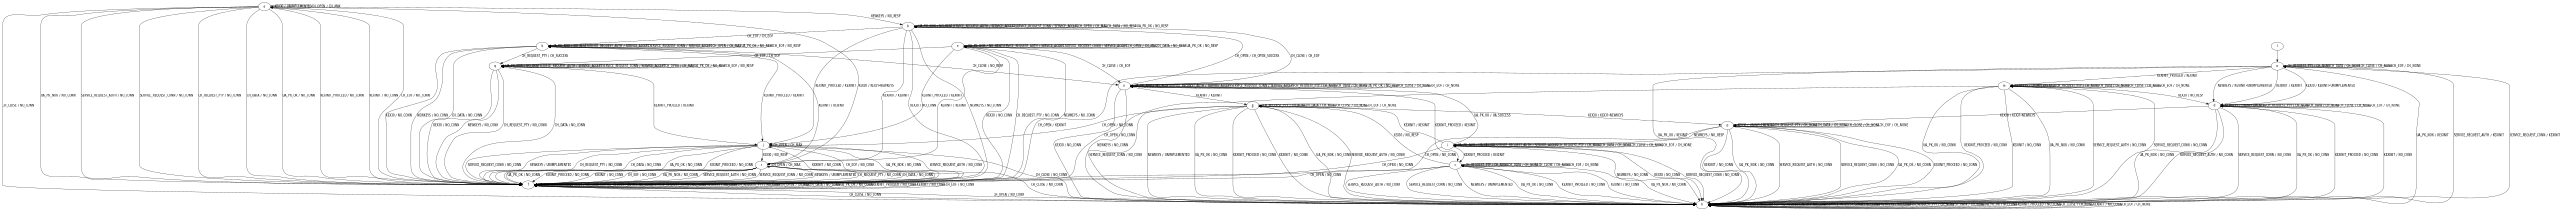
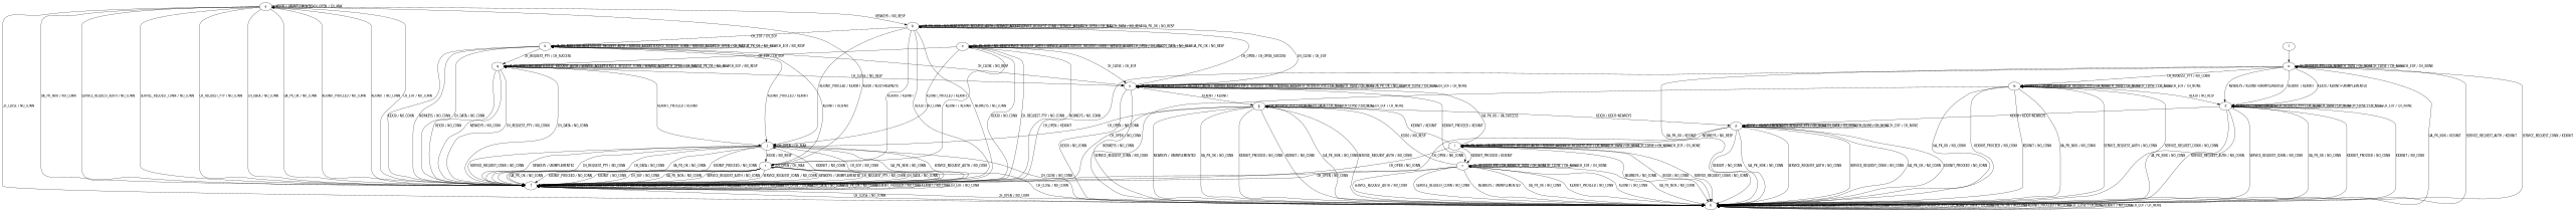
  digraph {
    "Incoming time"=0.0634317398071289
    "Outgoing time"=0.12357378005981445
    Output="{'States': 18, 'Transitions': 222, 'Filename': '../results/ssh/DropBear-DropBear-msat-4.dot'}"
    Reference="{'States': 18, 'Transitions': 222, 'Filename': '../subjects/ssh/DropBear.dot'}"
    Solver=msat
    Updated="{'States': 18, 'Transitions': 222, 'Filename': '../subjects/ssh/DropBear.dot'}"
    "f-measure"=1.0
    fontname="Fira Sans"
    precision=1.0
    recall=1.0
    node [fontname="Fira Sans"]
    edge [fontname="Fira Sans"]
    a
    b
    f
    h
    j
    k
    n
    r
    e
    q
    c
    g
    p
    i
    d
    l
    o
    m
    a -> a [label="KEX30 / UNIMPLEMENTED"]
    a -> a [label="CH_OPEN / CH_MAX"]
    a -> b [label="NEWKEYS / NO_RESP"]
    a -> f [label="UA_PK_NOK / NO_CONN"]
    a -> f [label="SERVICE_REQUEST_AUTH / NO_CONN"]
    a -> f [label="SERVICE_REQUEST_CONN / NO_CONN"]
    a -> f [label="CH_REQUEST_PTY / NO_CONN"]
    a -> f [label="CH_DATA / NO_CONN"]
    a -> f [label="UA_PK_OK / NO_CONN"]
    a -> f [label="KEXINIT_PROCEED / NO_CONN"]
    a -> f [label="KEXINIT / NO_CONN"]
    a -> f [label="CH_EOF / NO_CONN"]
    a -> h [label="CH_CLOSE / NO_CONN"]
    b -> b [label="UA_PK_NOK / NO_RESP"]
    b -> b [label="SERVICE_REQUEST_AUTH / SERVICE_ACCEPT"]
    b -> b [label="SERVICE_REQUEST_CONN / SERVICE_ACCEPT"]
    b -> b [label="CH_OPEN / CH_MAX"]
    b -> b [label="CH_DATA / NO_RESP"]
    b -> b [label="UA_PK_OK / NO_RESP"]
    b -> f [label="KEX30 / NO_CONN"]
    b -> f [label="NEWKEYS / NO_CONN"]
    b -> j [label="KEXINIT_PROCEED / KEXINIT"]
    b -> k [label="CH_EOF / CH_EOF"]
    b -> n [label="CH_CLOSE / CH_EOF"]
    b -> r [label="KEXINIT / KEXINIT"]
    f -> f [label="UA_PK_NOK / NO_CONN"]
    f -> f [label="KEX30 / NO_CONN"]
    f -> f [label="SERVICE_REQUEST_AUTH / NO_CONN"]
    f -> f [label="SERVICE_REQUEST_CONN / NO_CONN"]
    f -> f [label="NEWKEYS / NO_CONN"]
    f -> f [label="CH_REQUEST_PTY / NO_CONN"]
    f -> f [label="CH_OPEN / CH_MAX"]
    f -> f [label="CH_DATA / NO_CONN"]
    f -> f [label="UA_PK_OK / NO_CONN"]
    f -> f [label="KEXINIT_PROCEED / NO_CONN"]
    f -> f [label="KEXINIT / NO_CONN"]
    f -> f [label="CH_EOF / NO_CONN"]
    f -> h [label="CH_CLOSE / NO_CONN"]
    h -> f [label="CH_OPEN / NO_CONN"]
    h -> h [label="UA_PK_NOK / NO_CONN"]
    h -> h [label="KEX30 / NO_CONN"]
    h -> h [label="SERVICE_REQUEST_AUTH / NO_CONN"]
    h -> h [label="SERVICE_REQUEST_CONN / NO_CONN"]
    h -> h [label="NEWKEYS / NO_CONN"]
    h -> h [label="CH_REQUEST_PTY / CH_NONE"]
    h -> h [label="CH_DATA / CH_NONE"]
    h -> h [label="UA_PK_OK / NO_CONN"]
    h -> h [label="KEXINIT_PROCEED / NO_CONN"]
    h -> h [label="CH_CLOSE / CH_NONE"]
    h -> h [label="KEXINIT / NO_CONN"]
    h -> h [label="CH_EOF / CH_NONE"]
    j -> f [label="UA_PK_NOK / NO_CONN"]
    j -> f [label="SERVICE_REQUEST_AUTH / NO_CONN"]
    j -> f [label="SERVICE_REQUEST_CONN / NO_CONN"]
    j -> f [label="NEWKEYS / UNIMPLEMENTED"]
    j -> f [label="CH_REQUEST_PTY / NO_CONN"]
    j -> f [label="CH_DATA / NO_CONN"]
    j -> f [label="UA_PK_OK / NO_CONN"]
    j -> f [label="KEXINIT_PROCEED / NO_CONN"]
    j -> f [label="KEXINIT / NO_CONN"]
    j -> f [label="CH_EOF / NO_CONN"]
    j -> h [label="CH_CLOSE / NO_CONN"]
    j -> j [label="CH_OPEN / CH_MAX"]
    j -> r [label="KEX30 / NO_RESP"]
    k -> f [label="KEX30 / NO_CONN"]
    k -> f [label="NEWKEYS / NO_CONN"]
    k -> f [label="CH_DATA / NO_CONN"]
    k -> j [label="KEXINIT_PROCEED / KEXINIT"]
    k -> k [label="UA_PK_NOK / NO_RESP"]
    k -> k [label="SERVICE_REQUEST_AUTH / SERVICE_ACCEPT"]
    k -> k [label="SERVICE_REQUEST_CONN / SERVICE_ACCEPT"]
    k -> k [label="CH_OPEN / CH_MAX"]
    k -> k [label="UA_PK_OK / NO_RESP"]
    k -> k [label="CH_EOF / NO_RESP"]
    k -> n [label="CH_CLOSE / NO_RESP"]
    k -> r [label="KEXINIT / KEXINIT"]
    k -> q [label="CH_REQUEST_PTY / CH_SUCCESS"]
    n -> b [label="CH_OPEN / CH_OPEN_SUCCESS"]
    n -> h [label="KEX30 / NO_CONN"]
    n -> h [label="NEWKEYS / NO_CONN"]
    n -> n [label="UA_PK_NOK / NO_RESP"]
    n -> n [label="SERVICE_REQUEST_AUTH / SERVICE_ACCEPT"]
    n -> n [label="SERVICE_REQUEST_CONN / SERVICE_ACCEPT"]
    n -> n [label="CH_REQUEST_PTY / CH_NONE"]
    n -> n [label="CH_DATA / CH_NONE"]
    n -> n [label="UA_PK_OK / NO_RESP"]
    n -> n [label="CH_CLOSE / CH_NONE"]
    n -> n [label="CH_EOF / CH_NONE"]
    n -> c [label="KEXINIT_PROCEED / KEXINIT"]
    n -> g [label="KEXINIT / KEXINIT"]
    r -> a [label="KEX30 / KEX31+NEWKEYS"]
    r -> f [label="UA_PK_NOK / NO_CONN"]
    r -> f [label="SERVICE_REQUEST_AUTH / NO_CONN"]
    r -> f [label="SERVICE_REQUEST_CONN / NO_CONN"]
    r -> f [label="NEWKEYS / UNIMPLEMENTED"]
    r -> f [label="CH_REQUEST_PTY / NO_CONN"]
    r -> f [label="CH_DATA / NO_CONN"]
    r -> f [label="UA_PK_OK / NO_CONN"]
    r -> f [label="KEXINIT_PROCEED / NO_CONN"]
    r -> f [label="KEXINIT / NO_CONN"]
    r -> f [label="CH_EOF / NO_CONN"]
    r -> h [label="CH_CLOSE / NO_CONN"]
    r -> r [label="CH_OPEN / CH_MAX"]
    e -> f [label="KEX30 / NO_CONN"]
    e -> f [label="NEWKEYS / NO_CONN"]
    e -> f [label="CH_REQUEST_PTY / NO_CONN"]
    e -> j [label="KEXINIT_PROCEED / KEXINIT"]
    e -> n [label="CH_CLOSE / CH_EOF"]
    e -> r [label="KEXINIT / KEXINIT"]
    e -> e [label="UA_PK_NOK / NO_RESP"]
    e -> e [label="SERVICE_REQUEST_AUTH / SERVICE_ACCEPT"]
    e -> e [label="SERVICE_REQUEST_CONN / SERVICE_ACCEPT"]
    e -> e [label="CH_OPEN / CH_MAX"]
    e -> e [label="CH_DATA / NO_RESP"]
    e -> e [label="UA_PK_OK / NO_RESP"]
    e -> q [label="CH_EOF / CH_EOF"]
    q -> f [label="KEX30 / NO_CONN"]
    q -> f [label="NEWKEYS / NO_CONN"]
    q -> f [label="CH_REQUEST_PTY / NO_CONN"]
    q -> f [label="CH_DATA / NO_CONN"]
    q -> j [label="KEXINIT_PROCEED / KEXINIT"]
+   q -> n [label="CH_CLOSE / NO_RESP"]
    q -> q [label="UA_PK_NOK / NO_RESP"]
    q -> q [label="SERVICE_REQUEST_AUTH / SERVICE_ACCEPT"]
    q -> q [label="SERVICE_REQUEST_CONN / SERVICE_ACCEPT"]
    q -> q [label="CH_OPEN / CH_MAX"]
    q -> q [label="UA_PK_OK / NO_RESP"]
    q -> q [label="CH_EOF / NO_RESP"]
    c -> f [label="CH_OPEN / NO_CONN"]
    c -> h [label="UA_PK_NOK / NO_CONN"]
    c -> h [label="SERVICE_REQUEST_AUTH / NO_CONN"]
    c -> h [label="SERVICE_REQUEST_CONN / NO_CONN"]
    c -> h [label="NEWKEYS / UNIMPLEMENTED"]
    c -> h [label="UA_PK_OK / NO_CONN"]
    c -> h [label="KEXINIT_PROCEED / NO_CONN"]
    c -> h [label="KEXINIT / NO_CONN"]
    c -> c [label="CH_REQUEST_PTY / CH_NONE"]
    c -> c [label="CH_DATA / CH_NONE"]
    c -> c [label="CH_CLOSE / CH_NONE"]
    c -> c [label="CH_EOF / CH_NONE"]
    c -> g [label="KEX30 / NO_RESP"]
    g -> h [label="UA_PK_NOK / NO_CONN"]
    g -> h [label="SERVICE_REQUEST_AUTH / NO_CONN"]
    g -> h [label="SERVICE_REQUEST_CONN / NO_CONN"]
    g -> h [label="NEWKEYS / UNIMPLEMENTED"]
    g -> h [label="UA_PK_OK / NO_CONN"]
    g -> h [label="KEXINIT_PROCEED / NO_CONN"]
    g -> h [label="KEXINIT / NO_CONN"]
    g -> j [label="CH_OPEN / NO_CONN"]
    g -> g [label="CH_REQUEST_PTY / CH_NONE"]
    g -> g [label="CH_DATA / CH_NONE"]
    g -> g [label="CH_CLOSE / CH_NONE"]
    g -> g [label="CH_EOF / CH_NONE"]
    g -> p [label="KEX30 / KEX31+NEWKEYS"]
    p -> f [label="CH_OPEN / NO_CONN"]
    p -> h [label="UA_PK_NOK / NO_CONN"]
    p -> h [label="SERVICE_REQUEST_AUTH / NO_CONN"]
    p -> h [label="SERVICE_REQUEST_CONN / NO_CONN"]
    p -> h [label="UA_PK_OK / NO_CONN"]
    p -> h [label="KEXINIT_PROCEED / NO_CONN"]
    p -> h [label="KEXINIT / NO_CONN"]
    p -> p [label="KEX30 / UNIMPLEMENTED"]
    p -> p [label="CH_REQUEST_PTY / CH_NONE"]
    p -> p [label="CH_DATA / CH_NONE"]
    p -> p [label="CH_CLOSE / CH_NONE"]
    p -> p [label="CH_EOF / CH_NONE"]
    p -> i [label="NEWKEYS / NO_RESP"]
    i -> f [label="CH_OPEN / NO_CONN"]
    i -> h [label="KEX30 / NO_CONN"]
    i -> h [label="SERVICE_REQUEST_CONN / NO_CONN"]
    i -> h [label="NEWKEYS / NO_CONN"]
    i -> n [label="UA_PK_OK / UA_SUCCESS"]
    i -> c [label="KEXINIT_PROCEED / KEXINIT"]
    i -> g [label="KEXINIT / KEXINIT"]
    i -> i [label="UA_PK_NOK / UA_FAILURE"]
    i -> i [label="SERVICE_REQUEST_AUTH / SERVICE_ACCEPT"]
    i -> i [label="CH_REQUEST_PTY / CH_NONE"]
    i -> i [label="CH_DATA / CH_NONE"]
    i -> i [label="CH_CLOSE / CH_NONE"]
    i -> i [label="CH_EOF / CH_NONE"]
    d -> h [label="UA_PK_NOK / NO_CONN"]
    d -> h [label="SERVICE_REQUEST_AUTH / NO_CONN"]
    d -> h [label="SERVICE_REQUEST_CONN / NO_CONN"]
    d -> h [label="UA_PK_OK / NO_CONN"]
    d -> h [label="KEXINIT_PROCEED / NO_CONN"]
    d -> h [label="KEXINIT / NO_CONN"]
    d -> p [label="KEX30 / KEX31+NEWKEYS"]
    d -> d [label="NEWKEYS / UNIMPLEMENTED"]
    d -> d [label="CH_REQUEST_PTY / CH_NONE"]
    d -> d [label="CH_DATA / CH_NONE"]
    d -> d [label="CH_CLOSE / CH_NONE"]
    d -> d [label="CH_EOF / CH_NONE"]
    l -> o
    o -> f [label="CH_OPEN / KEXINIT"]
    o -> h [label="UA_PK_NOK / KEXINIT"]
    o -> h [label="SERVICE_REQUEST_AUTH / KEXINIT"]
    o -> h [label="SERVICE_REQUEST_CONN / KEXINIT"]
    o -> h [label="UA_PK_OK / KEXINIT"]
    o -> d [label="KEX30 / KEXINIT+UNIMPLEMENTED"]
    o -> d [label="NEWKEYS / KEXINIT+UNIMPLEMENTED"]
    o -> d [label="KEXINIT / KEXINIT"]
    o -> o [label="CH_REQUEST_PTY / CH_NONE"]
    o -> o [label="CH_DATA / CH_NONE"]
    o -> o [label="CH_CLOSE / CH_NONE"]
    o -> o [label="CH_EOF / CH_NONE"]
-   o -> m [label="KEXINIT_PROCEED / KEXINIT"]
+   o -> m [label="CH_REQUEST_PTY / NO_CONN"]
    m -> f [label="CH_OPEN / NO_CONN"]
    m -> h [label="UA_PK_NOK / NO_CONN"]
    m -> h [label="SERVICE_REQUEST_AUTH / NO_CONN"]
    m -> h [label="SERVICE_REQUEST_CONN / NO_CONN"]
    m -> h [label="UA_PK_OK / NO_CONN"]
    m -> h [label="KEXINIT_PROCEED / NO_CONN"]
    m -> h [label="KEXINIT / NO_CONN"]
    m -> d [label="KEX30 / NO_RESP"]
    m -> m [label="NEWKEYS / UNIMPLEMENTED"]
    m -> m [label="CH_REQUEST_PTY / CH_NONE"]
    m -> m [label="CH_DATA / CH_NONE"]
    m -> m [label="CH_CLOSE / CH_NONE"]
    m -> m [label="CH_EOF / CH_NONE"]
  }
